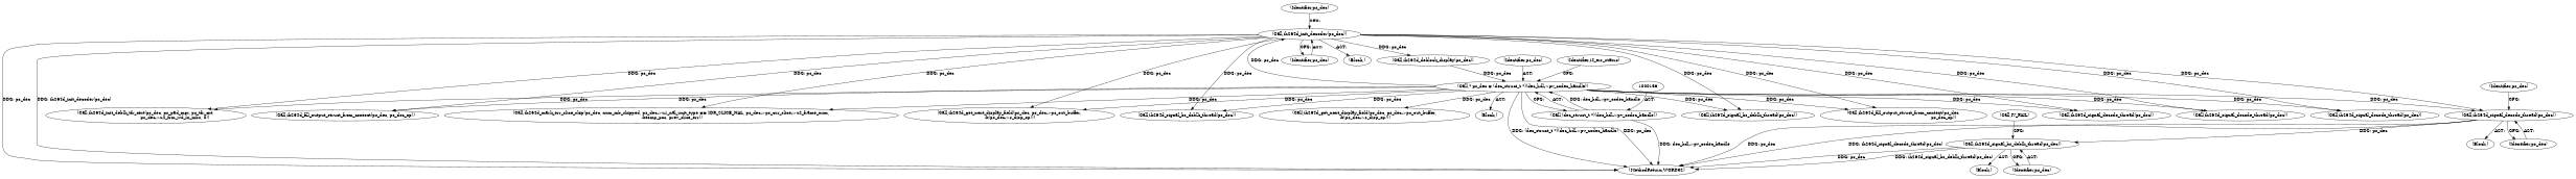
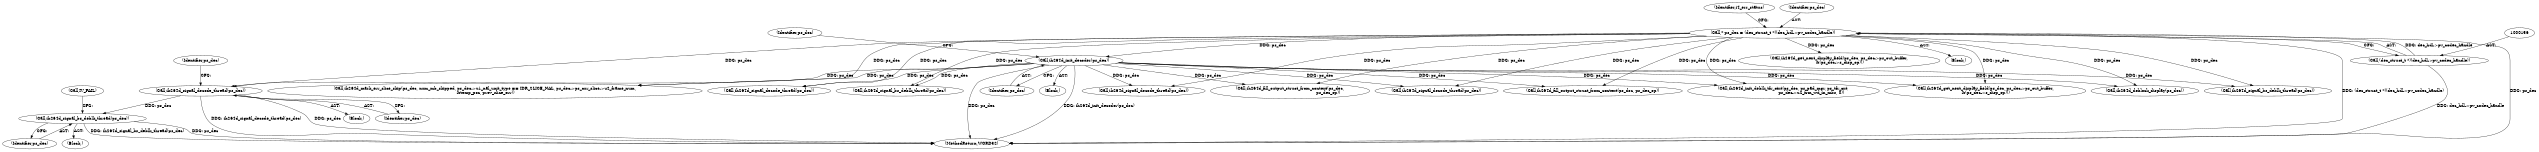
  digraph {
    n1 [label="(Call,ih264d_signal_bs_deblk_thread(ps_dec))"]
    n2 [label="(Block,)"]
    n3 [label="(MethodReturn,WORD32)"]
    n4 [label="(Identifier,ps_dec)"]
    n5 [label="(Call,ih264d_signal_decode_thread(ps_dec))"]
    n6 [label="(Block,)"]
    n7 [label="(Identifier,ps_dec)"]
    n8 [label="(Call,ih264d_init_decoder(ps_dec))"]
    n9 [label="(Call,ih264d_init_deblk_tfr_ctxt(ps_dec, ps_pad_mgr, ps_tfr_cxt,\n                                           ps_dec->u2_frm_wd_in_mbs, 0))"]
    n10 [label="(Call,ih264d_mark_err_slice_skip(ps_dec, num_mb_skipped, ps_dec->u1_nal_unit_type == IDR_SLICE_NAL, ps_dec->ps_cur_slice->u2_frame_num,\n &temp_poc, prev_slice_err))"]
    n11 [label="(Call,ih264d_deblock_display(ps_dec))"]
    n12 [label="(Identifier,ps_dec)"]
    n13 [label="(Block,)"]
    n14 [label="(Call,ih264d_get_next_display_field(ps_dec, ps_dec->ps_out_buffer,\n &(ps_dec->s_disp_op)))"]
    n15 [label="(Call,ih264d_signal_bs_deblk_thread(ps_dec))"]
    n16 [label="(Call,ih264d_signal_bs_deblk_thread(ps_dec))"]
    n17 [label="(Call,ih264d_fill_output_struct_from_context(ps_dec,\n                                                           ps_dec_op))"]
    n18 [label="(Call,ih264d_signal_decode_thread(ps_dec))"]
    n19 [label="(Call,ih264d_signal_decode_thread(ps_dec))"]
    n20 [label="(Call,ih264d_signal_decode_thread(ps_dec))"]
    n21 [label="(Call,ih264d_fill_output_struct_from_context(ps_dec, ps_dec_op))"]
    n22 [label="(Call,* ps_dec = (dec_struct_t *)(dec_hdl->pv_codec_handle))"]
    n23 [label="(Call,(dec_struct_t *)(dec_hdl->pv_codec_handle))"]
    n24 [label="(Call,ih264d_get_next_display_field(ps_dec, ps_dec->ps_out_buffer,\n &(ps_dec->s_disp_op)))"]
    n25 [label="(Block,)"]
    n26 [label="(Identifier,ps_dec)"]
    n27 [label="(Identifier,ps_dec)"]
    n28 [label="(Identifier,i4_err_status)"]
    n29 [label="(Call,IV_FAIL)"]
    n30 [label="(Identifier,ps_dec)"]
    1000156
    n1 -> n2 [label="AST: "]
    n1 -> n3 [label="DDG: ps_dec"]
    n1 -> n3 [label="DDG: ih264d_signal_bs_deblk_thread(ps_dec)"]
    n1 -> n4 [label="CFG: "]
    n4 -> n1 [label="AST: "]
    n5 -> n1 [label="DDG: ps_dec"]
    n5 -> n3 [label="DDG: ps_dec"]
    n5 -> n3 [label="DDG: ih264d_signal_decode_thread(ps_dec)"]
    n5 -> n6 [label="AST: "]
    n5 -> n7 [label="CFG: "]
    n7 -> n5 [label="AST: "]
    n8 -> n3 [label="DDG: ps_dec"]
    n8 -> n3 [label="DDG: ih264d_init_decoder(ps_dec)"]
    n8 -> n5 [label="DDG: ps_dec"]
    n8 -> n9 [label="DDG: ps_dec"]
    n8 -> n10 [label="DDG: ps_dec"]
    n8 -> n11 [label="DDG: ps_dec"]
    n8 -> n12 [label="CFG: "]
    n8 -> n13 [label="AST: "]
    n8 -> n14 [label="DDG: ps_dec"]
    n8 -> n15 [label="DDG: ps_dec"]
    n8 -> n16 [label="DDG: ps_dec"]
    n8 -> n17 [label="DDG: ps_dec"]
    n8 -> n18 [label="DDG: ps_dec"]
    n8 -> n19 [label="DDG: ps_dec"]
    n8 -> n20 [label="DDG: ps_dec"]
    n8 -> n21 [label="DDG: ps_dec"]
    n12 -> n8 [label="AST: "]
    n22 -> n3 [label="DDG: (dec_struct_t *)(dec_hdl->pv_codec_handle)"]
    n22 -> n3 [label="DDG: ps_dec"]
    n22 -> n5 [label="DDG: ps_dec"]
    n22 -> n8 [label="DDG: ps_dec"]
    n22 -> n9 [label="DDG: ps_dec"]
    n22 -> n10 [label="DDG: ps_dec"]
-   n11 -> n22 [label="DDG: ps_dec"]
+   n22 -> n11 [label="DDG: ps_dec"]
    n22 -> n14 [label="DDG: ps_dec"]
    n22 -> n15 [label="DDG: ps_dec"]
    n22 -> n16 [label="DDG: ps_dec"]
    n22 -> n17 [label="DDG: ps_dec"]
    n22 -> n18 [label="DDG: ps_dec"]
    n22 -> n19 [label="DDG: ps_dec"]
    n22 -> n20 [label="DDG: ps_dec"]
    n22 -> n21 [label="DDG: ps_dec"]
    n22 -> n23 [label="CFG: "]
    n22 -> n24 [label="DDG: ps_dec"]
    n22 -> n25 [label="AST: "]
    n23 -> n3 [label="DDG: dec_hdl->pv_codec_handle"]
    n23 -> n22 [label="AST: "]
    n23 -> n22 [label="DDG: dec_hdl->pv_codec_handle"]
    n26 -> n8 [label="CFG: "]
    n27 -> n5 [label="CFG: "]
    n28 -> n22 [label="CFG: "]
    n29 -> n1 [label="CFG: "]
    n30 -> n22 [label="AST: "]
    1000156 -> n23 [label="AST: "]
  }
